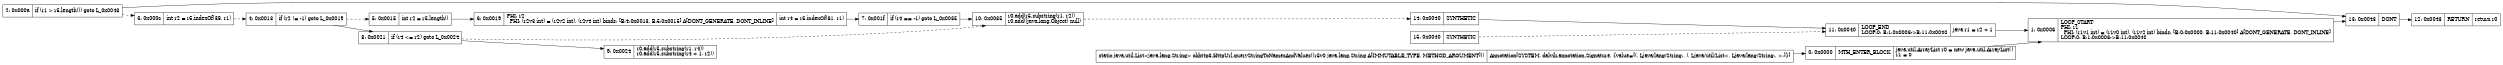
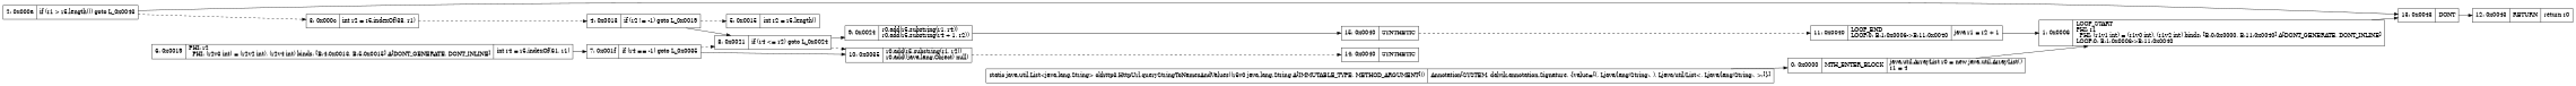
  digraph {
    rankdir=LR
    node [shape=record]
-   n1 [label="{0\:\ 0x0000|MTH_ENTER_BLOCK\l|java.util.ArrayList r0 = new java.util.ArrayList()\lr1 = 0\l}"]
+   n1 [label="{0\:\ 0x0000|MTH_ENTER_BLOCK\l|java.util.ArrayList r0 = new java.util.ArrayList()\lr1 = 4\l}"]
    n2 [label="{1\:\ 0x0006|LOOP_START\lPHI: r1 \l  PHI: (r1v1 int) = (r1v0 int), (r1v2 int) binds: [B:0:0x0000, B:11:0x0040] A[DONT_GENERATE, DONT_INLINE]\lLOOP:0: B:1:0x0006\-\>B:11:0x0040\l}"]
    n3 [label="{13\:\ 0x0043|DONT\l}"]
    n4 [label="{2\:\ 0x000a|if (r1 \> r5.length()) goto L_0x0043\l}"]
    n5 [label="{3\:\ 0x000c|int r2 = r5.indexOf(38, r1)\l}"]
    n6 [label="{4\:\ 0x0013|if (r2 != \-1) goto L_0x0019\l}"]
    n7 [label="{12\:\ 0x0043|RETURN\l|return r0\l}"]
    n8 [label="{5\:\ 0x0015|int r2 = r5.length()\l}"]
    n9 [label="{8\:\ 0x0021|if (r4 \<= r2) goto L_0x0024\l}"]
    n10 [label="{6\:\ 0x0019|PHI: r2 \l  PHI: (r2v3 int) = (r2v2 int), (r2v4 int) binds: [B:4:0x0013, B:5:0x0015] A[DONT_GENERATE, DONT_INLINE]\l|int r4 = r5.indexOf(61, r1)\l}"]
    n11 [label="{7\:\ 0x001f|if (r4 == \-1) goto L_0x0035\l}"]
    n12 [label="{10\:\ 0x0035|r0.add(r5.substring(r1, r2))\lr0.add((java.lang.Object) null)\l}"]
    n13 [label="{9\:\ 0x0024|r0.add(r5.substring(r1, r4))\lr0.add(r5.substring(r4 + 1, r2))\l}"]
    n14 [label="{14\:\ 0x0040|SYNTHETIC\l}"]
    n15 [label="{15\:\ 0x0040|SYNTHETIC\l}"]
    n16 [label="{11\:\ 0x0040|LOOP_END\lLOOP:0: B:1:0x0006\-\>B:11:0x0040\l|java r1 = r2 + 1\l}"]
    n17 [label="{static java.util.List\<java.lang.String\> okhttp3.HttpUrl.queryStringToNamesAndValues((r5v0 java.lang.String A[IMMUTABLE_TYPE, METHOD_ARGUMENT]))  | Annotation[SYSTEM, dalvik.annotation.Signature, \{value=[(, Ljava\/lang\/String;, ), Ljava\/util\/List\<, Ljava\/lang\/String;, \>;]\}]\l}"]
    n1 -> n2
    n2 -> n3
    n3 -> n7
    n4 -> n3
    n4 -> n5 [style=dashed]
    n5 -> n6 [style=dashed]
    n6 -> n8 [style=dashed]
    n6 -> n9
-   n8 -> n10
    n9 -> n12 [style=dashed]
    n9 -> n13
    n10 -> n11
+   n11 -> n9 [style=dashed]
    n11 -> n12
    n12 -> n14 [style=dashed]
-   n14 -> n16
+   n13 -> n15
    n15 -> n16 [style=dashed]
    n16 -> n2
    n17 -> n1
  }
